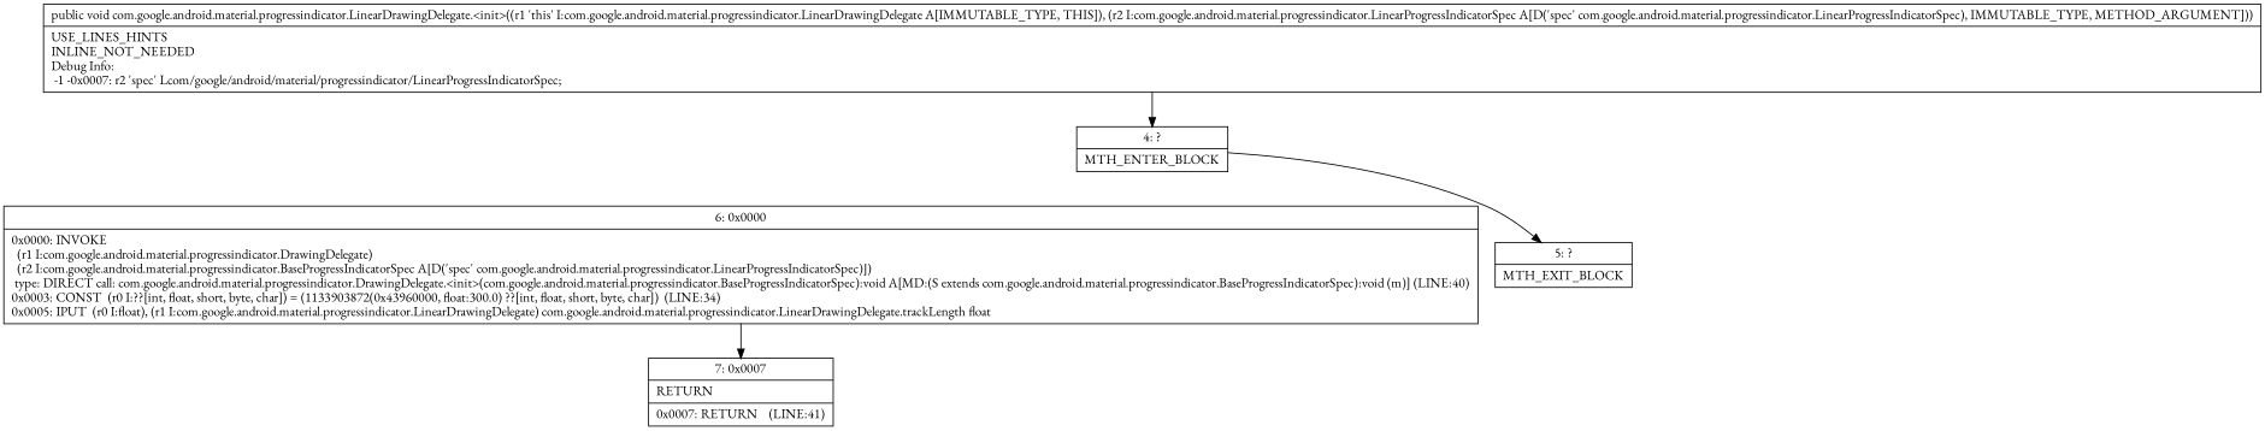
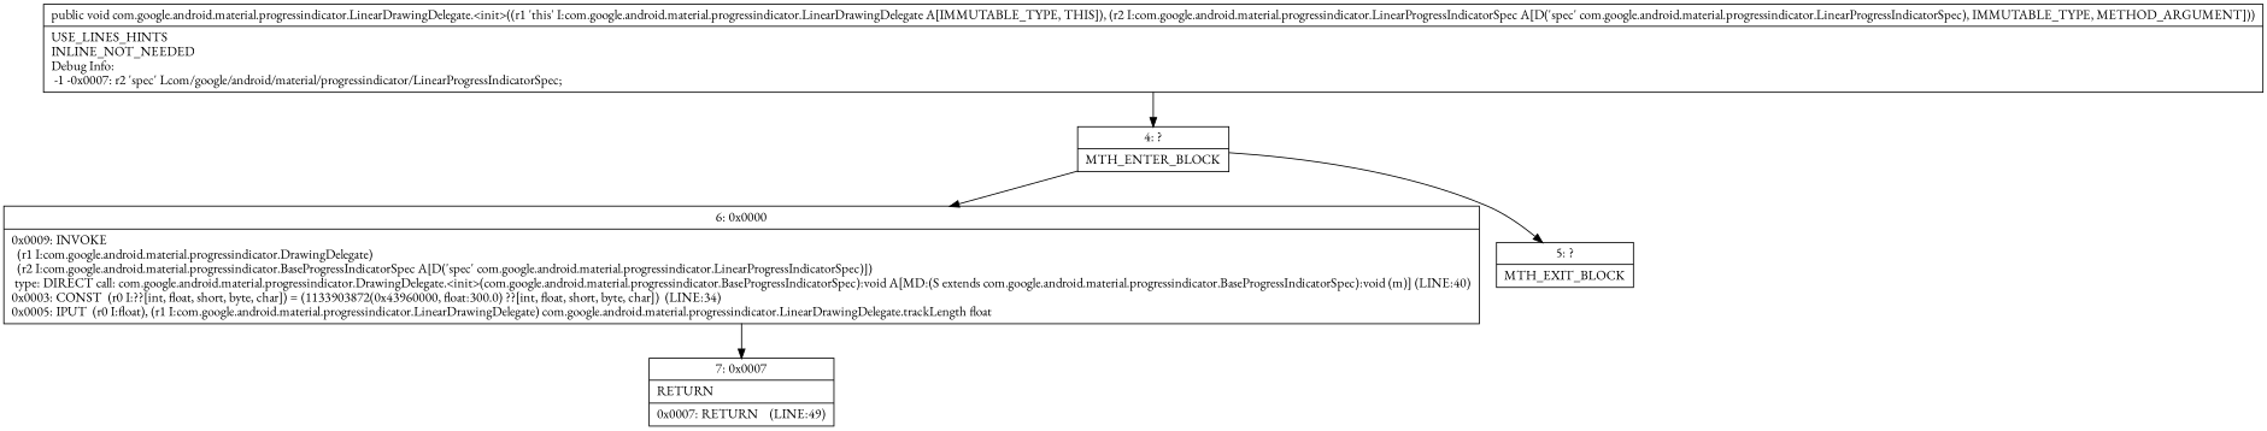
  digraph {
    fontname="EB Garamond"
    node [fontname="EB Garamond" shape=record]
    edge [fontname="EB Garamond"]
    n1 [label="{4\:\ ?|MTH_ENTER_BLOCK\l}"]
-   n2 [label="{6\:\ 0x0000|0x0000: INVOKE  \l  (r1 I:com.google.android.material.progressindicator.DrawingDelegate)\l  (r2 I:com.google.android.material.progressindicator.BaseProgressIndicatorSpec A[D('spec' com.google.android.material.progressindicator.LinearProgressIndicatorSpec)])\l type: DIRECT call: com.google.android.material.progressindicator.DrawingDelegate.\<init\>(com.google.android.material.progressindicator.BaseProgressIndicatorSpec):void A[MD:(S extends com.google.android.material.progressindicator.BaseProgressIndicatorSpec):void (m)] (LINE:40)\l0x0003: CONST  (r0 I:??[int, float, short, byte, char]) = (1133903872(0x43960000, float:300.0) ??[int, float, short, byte, char])  (LINE:34)\l0x0005: IPUT  (r0 I:float), (r1 I:com.google.android.material.progressindicator.LinearDrawingDelegate) com.google.android.material.progressindicator.LinearDrawingDelegate.trackLength float \l}"]
+   n2 [label="{6\:\ 0x0000|0x0009: INVOKE  \l  (r1 I:com.google.android.material.progressindicator.DrawingDelegate)\l  (r2 I:com.google.android.material.progressindicator.BaseProgressIndicatorSpec A[D('spec' com.google.android.material.progressindicator.LinearProgressIndicatorSpec)])\l type: DIRECT call: com.google.android.material.progressindicator.DrawingDelegate.\<init\>(com.google.android.material.progressindicator.BaseProgressIndicatorSpec):void A[MD:(S extends com.google.android.material.progressindicator.BaseProgressIndicatorSpec):void (m)] (LINE:40)\l0x0003: CONST  (r0 I:??[int, float, short, byte, char]) = (1133903872(0x43960000, float:300.0) ??[int, float, short, byte, char])  (LINE:34)\l0x0005: IPUT  (r0 I:float), (r1 I:com.google.android.material.progressindicator.LinearDrawingDelegate) com.google.android.material.progressindicator.LinearDrawingDelegate.trackLength float \l}"]
    n3 [label="{5\:\ ?|MTH_EXIT_BLOCK\l}"]
-   n4 [label="{7\:\ 0x0007|RETURN\l|0x0007: RETURN    (LINE:41)\l}"]
+   n4 [label="{7\:\ 0x0007|RETURN\l|0x0007: RETURN    (LINE:49)\l}"]
    n5 [label="{public void com.google.android.material.progressindicator.LinearDrawingDelegate.\<init\>((r1 'this' I:com.google.android.material.progressindicator.LinearDrawingDelegate A[IMMUTABLE_TYPE, THIS]), (r2 I:com.google.android.material.progressindicator.LinearProgressIndicatorSpec A[D('spec' com.google.android.material.progressindicator.LinearProgressIndicatorSpec), IMMUTABLE_TYPE, METHOD_ARGUMENT]))  | USE_LINES_HINTS\lINLINE_NOT_NEEDED\lDebug Info:\l  \-1 \-0x0007: r2 'spec' Lcom\/google\/android\/material\/progressindicator\/LinearProgressIndicatorSpec;\l}"]
+   n1 -> n2
    n1 -> n3
    n2 -> n4
    n5 -> n1
  }
